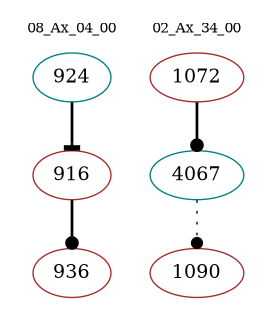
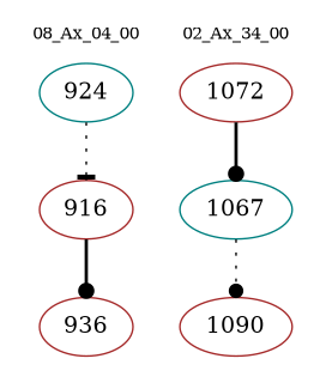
  digraph {
    node [color=brown]
    edge [arrowhead=dot color=black style=dotted]
    n1 [color=teal label=924]
    n2 [label=916]
    n3 [label=936]
    n4 [label=1072]
-   n5 [color=teal label=4067]
+   n5 [color=teal label=1067]
    n6 [label=1090]
    subgraph cluster_1 {
      color=white
      fontsize=10
      label="08_Ax_04_00"
      n1
      n2
      n3
    }
    subgraph cluster_2 {
      color=white
      fontsize=10
      label="02_Ax_34_00"
      n4
      n5
      n6
    }
-   n1 -> n2 [arrowhead=tee style=bold]
+   n1 -> n2 [arrowhead=tee]
    n2 -> n3 [style=bold]
    n4 -> n5 [style=bold]
    n5 -> n6
  }
